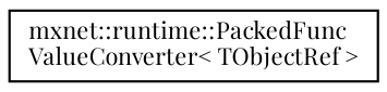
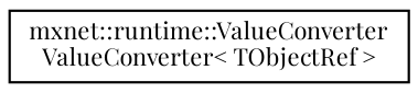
  digraph {
    rankdir=LR
    fontname="Playfair Display"
-   n1 [color=black fillcolor=white fontname="Playfair Display" fontsize=10 height=0.2 label="mxnet::runtime::PackedFunc\lValueConverter\< TObjectRef \>" shape=record style=filled width=0.4]
+   n1 [color=black fillcolor=white fontname="Playfair Display" fontsize=10 height=0.2 label="mxnet::runtime::ValueConverter\lValueConverter\< TObjectRef \>" shape=record style=filled width=0.4]
  }
